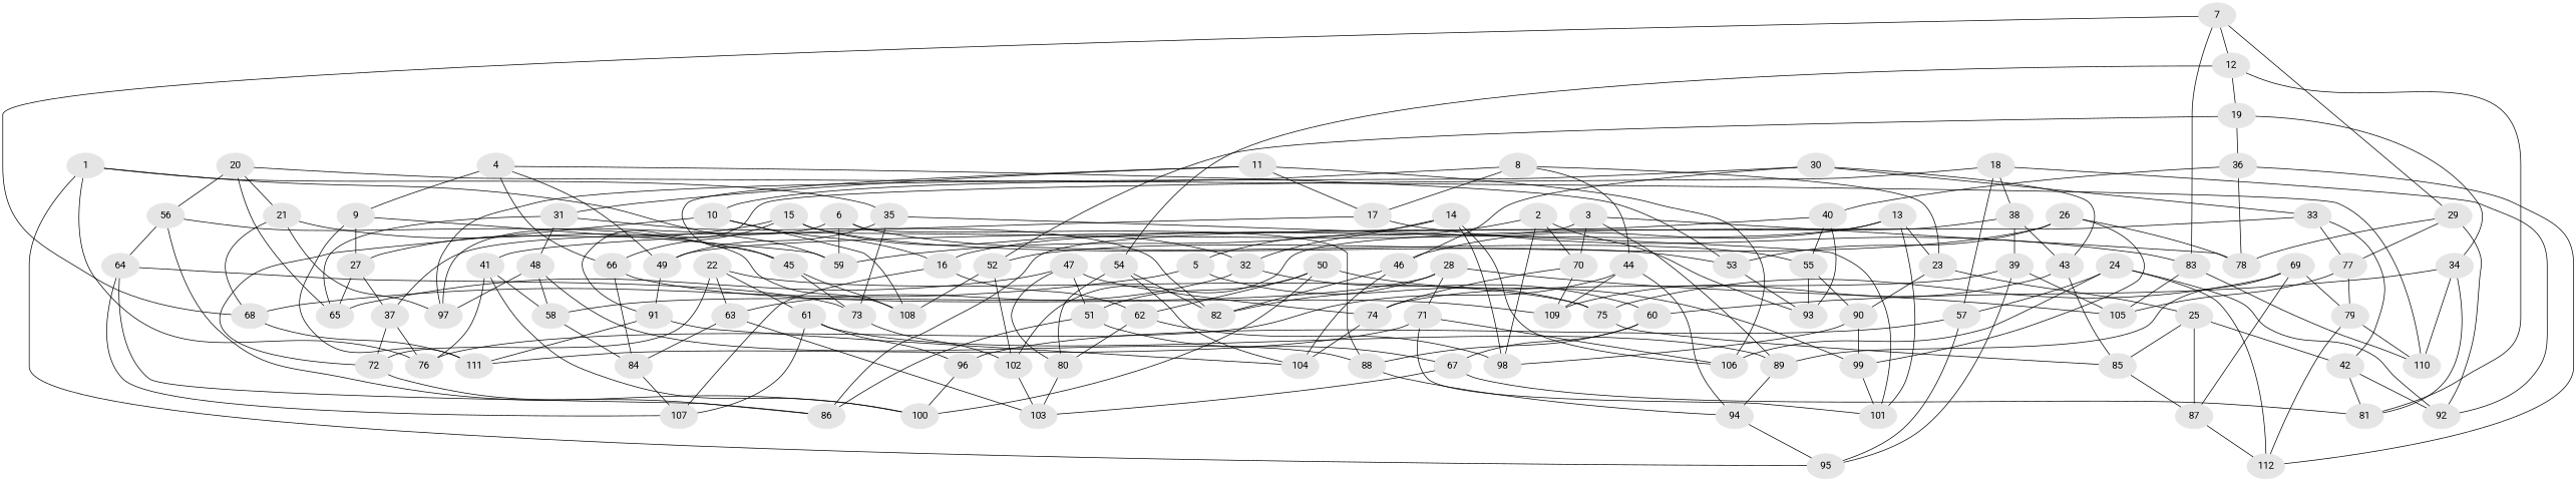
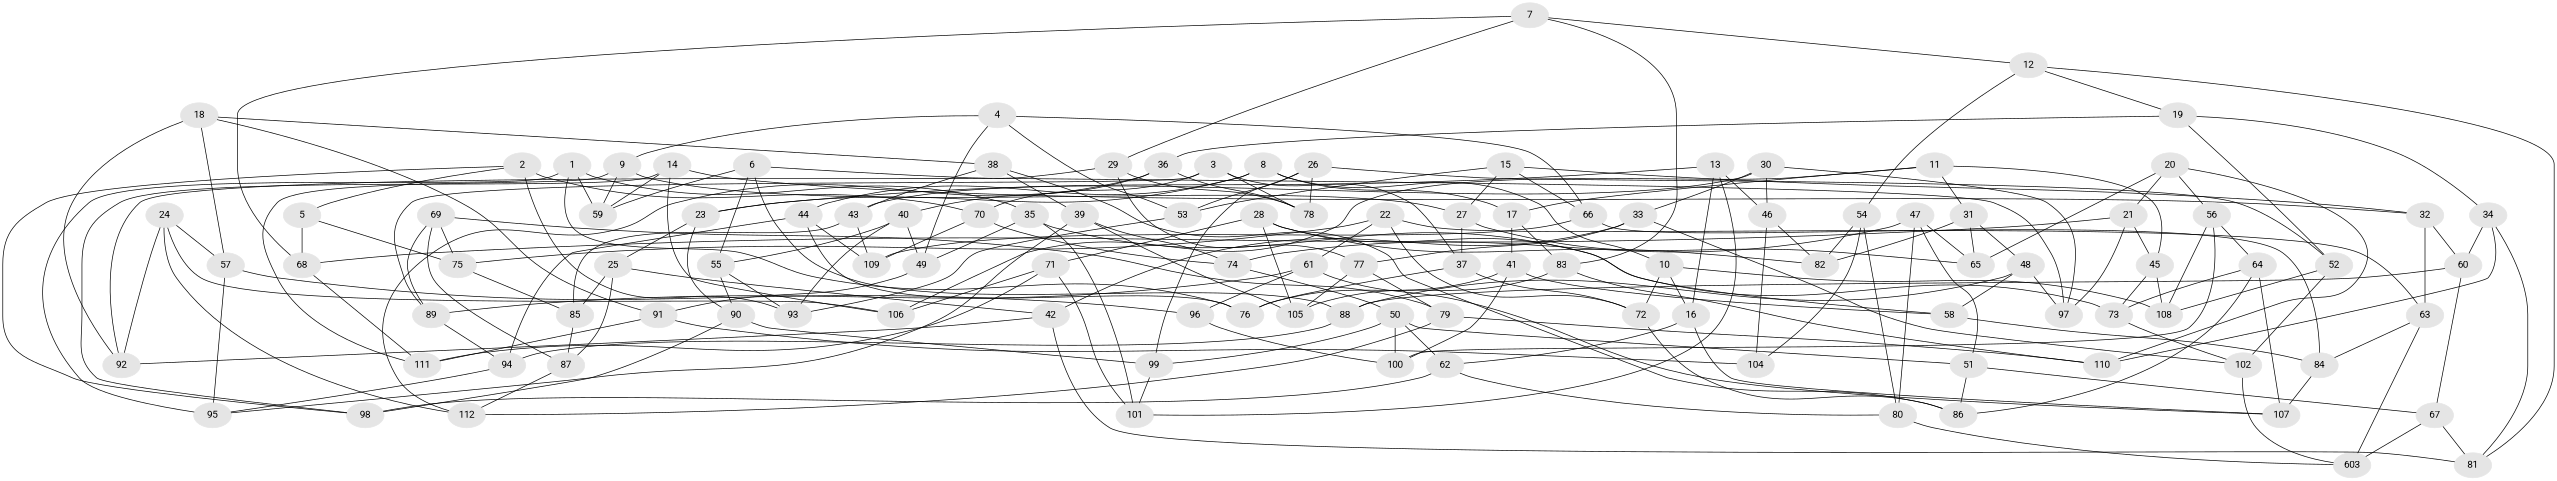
  graph {
    fontname=Roboto
    node [color=gray90 fontname=Roboto style=filled]
    edge [fontname=Roboto]
    1
    35
    59
    76
    95
    49
    101
    73
    2
    5
    70
    93
    98
    68
    75
    74
    109
    3
    37
    78
    89
    72
    94
    4
    9
    53
    66
    27
    111
    91
    84
    85
    96
    100
    6
    55
    88
    97
    90
    7
    12
    29
    83
    19
    54
    81
    92
    77
    110
    105
    8
    10
    17
    23
    44
    16
    108
    41
    25
    65
    62
    107
    86
    11
    31
    45
    106
    82
    48
    34
    36
    52
    104
    80
    13
    46
    14
    32
    63
    60
    15
    58
    18
    38
    57
    43
    39
    112
    40
    102
    20
    21
    56
    64
    22
    61
-   103
+   103 [label=603]
    42
    87
    99
    24
    26
    28
    71
    79
    30
    33
    67
    47
    51
    50
    69
    1 -- 35
    1 -- 59
    1 -- 76
    1 -- 95
    35 -- 49
    35 -- 101
    35 -- 73
    49 -- 91
    73 -- 102
    2 -- 5
    2 -- 70
    2 -- 93
    2 -- 98
    5 -- 68
    5 -- 75
    70 -- 74
    70 -- 109
    68 -- 111
    75 -- 85
-   74 -- 104
+   74 -- 50
    3 -- 70
    3 -- 37
    3 -- 78
    3 -- 89
    37 -- 76
    37 -- 72
    89 -- 94
    72 -- 86
    94 -- 95
    4 -- 49
    4 -- 9
    4 -- 53
    4 -- 66
    9 -- 59
    9 -- 27
    9 -- 111
    53 -- 93
    66 -- 109
    66 -- 84
    27 -- 37
    27 -- 65
    91 -- 111
    91 -- 104
    84 -- 107
    85 -- 87
    96 -- 100
    6 -- 59
    6 -- 55
    6 -- 88
    6 -- 97
    55 -- 93
    55 -- 90
    88 -- 94
    90 -- 98
    90 -- 99
    7 -- 68
    7 -- 12
    7 -- 29
    7 -- 83
    12 -- 19
    12 -- 54
    12 -- 81
    29 -- 78
    29 -- 92
    29 -- 77
    83 -- 110
    83 -- 105
    19 -- 34
    19 -- 36
    19 -- 52
    54 -- 82
    54 -- 104
    54 -- 80
    77 -- 105
    77 -- 79
    8 -- 10
    8 -- 17
    8 -- 23
    8 -- 44
    10 -- 72
    10 -- 16
    10 -- 108
    17 -- 83
    17 -- 41
    23 -- 90
    23 -- 25
    44 -- 76
    44 -- 109
    44 -- 94
    16 -- 62
    16 -- 107
    41 -- 76
    41 -- 100
    41 -- 58
    25 -- 85
    25 -- 42
    25 -- 87
    62 -- 98
    62 -- 80
    11 -- 17
    11 -- 31
    11 -- 45
    11 -- 106
    31 -- 65
    31 -- 82
    31 -- 48
    45 -- 73
    45 -- 108
    48 -- 88
    48 -- 97
    48 -- 58
    34 -- 81
    34 -- 110
    34 -- 60
    36 -- 78
    36 -- 112
    36 -- 40
    52 -- 108
    52 -- 102
    80 -- 103
    13 -- 101
    13 -- 23
    13 -- 16
    13 -- 46
    46 -- 82
    46 -- 104
    14 -- 59
    14 -- 98
    14 -- 106
    14 -- 32
    32 -- 63
    32 -- 60
    63 -- 84
    63 -- 103
    60 -- 88
    60 -- 67
    15 -- 53
    15 -- 66
    15 -- 27
    15 -- 32
    58 -- 84
    18 -- 91
    18 -- 92
    18 -- 38
    18 -- 57
    38 -- 86
    38 -- 43
    38 -- 39
    57 -- 95
    57 -- 96
    43 -- 109
    43 -- 85
    39 -- 95
    39 -- 74
    39 -- 105
    40 -- 49
    40 -- 93
    40 -- 55
    102 -- 103
    20 -- 110
    20 -- 65
    20 -- 21
    20 -- 56
    21 -- 68
    21 -- 97
    21 -- 45
    56 -- 100
    56 -- 108
    56 -- 64
    64 -- 73
    64 -- 107
    64 -- 86
    22 -- 75
    22 -- 72
    22 -- 63
    22 -- 61
    61 -- 89
    61 -- 96
    61 -- 107
    42 -- 81
    42 -- 92
    87 -- 112
    99 -- 101
    24 -- 92
    24 -- 106
    24 -- 57
    24 -- 112
    26 -- 78
    26 -- 53
    26 -- 52
    26 -- 99
    28 -- 105
    28 -- 82
    28 -- 58
    28 -- 71
    71 -- 101
    71 -- 111
    71 -- 106
    79 -- 110
    79 -- 112
    30 -- 97
    30 -- 46
    30 -- 43
    30 -- 33
    33 -- 77
    33 -- 102
    33 -- 42
    67 -- 81
    67 -- 103
    47 -- 74
    47 -- 65
    47 -- 80
    47 -- 51
    51 -- 86
    51 -- 67
    50 -- 100
    50 -- 62
    50 -- 99
    50 -- 51
    69 -- 75
    69 -- 89
    69 -- 87
    69 -- 79
  }
